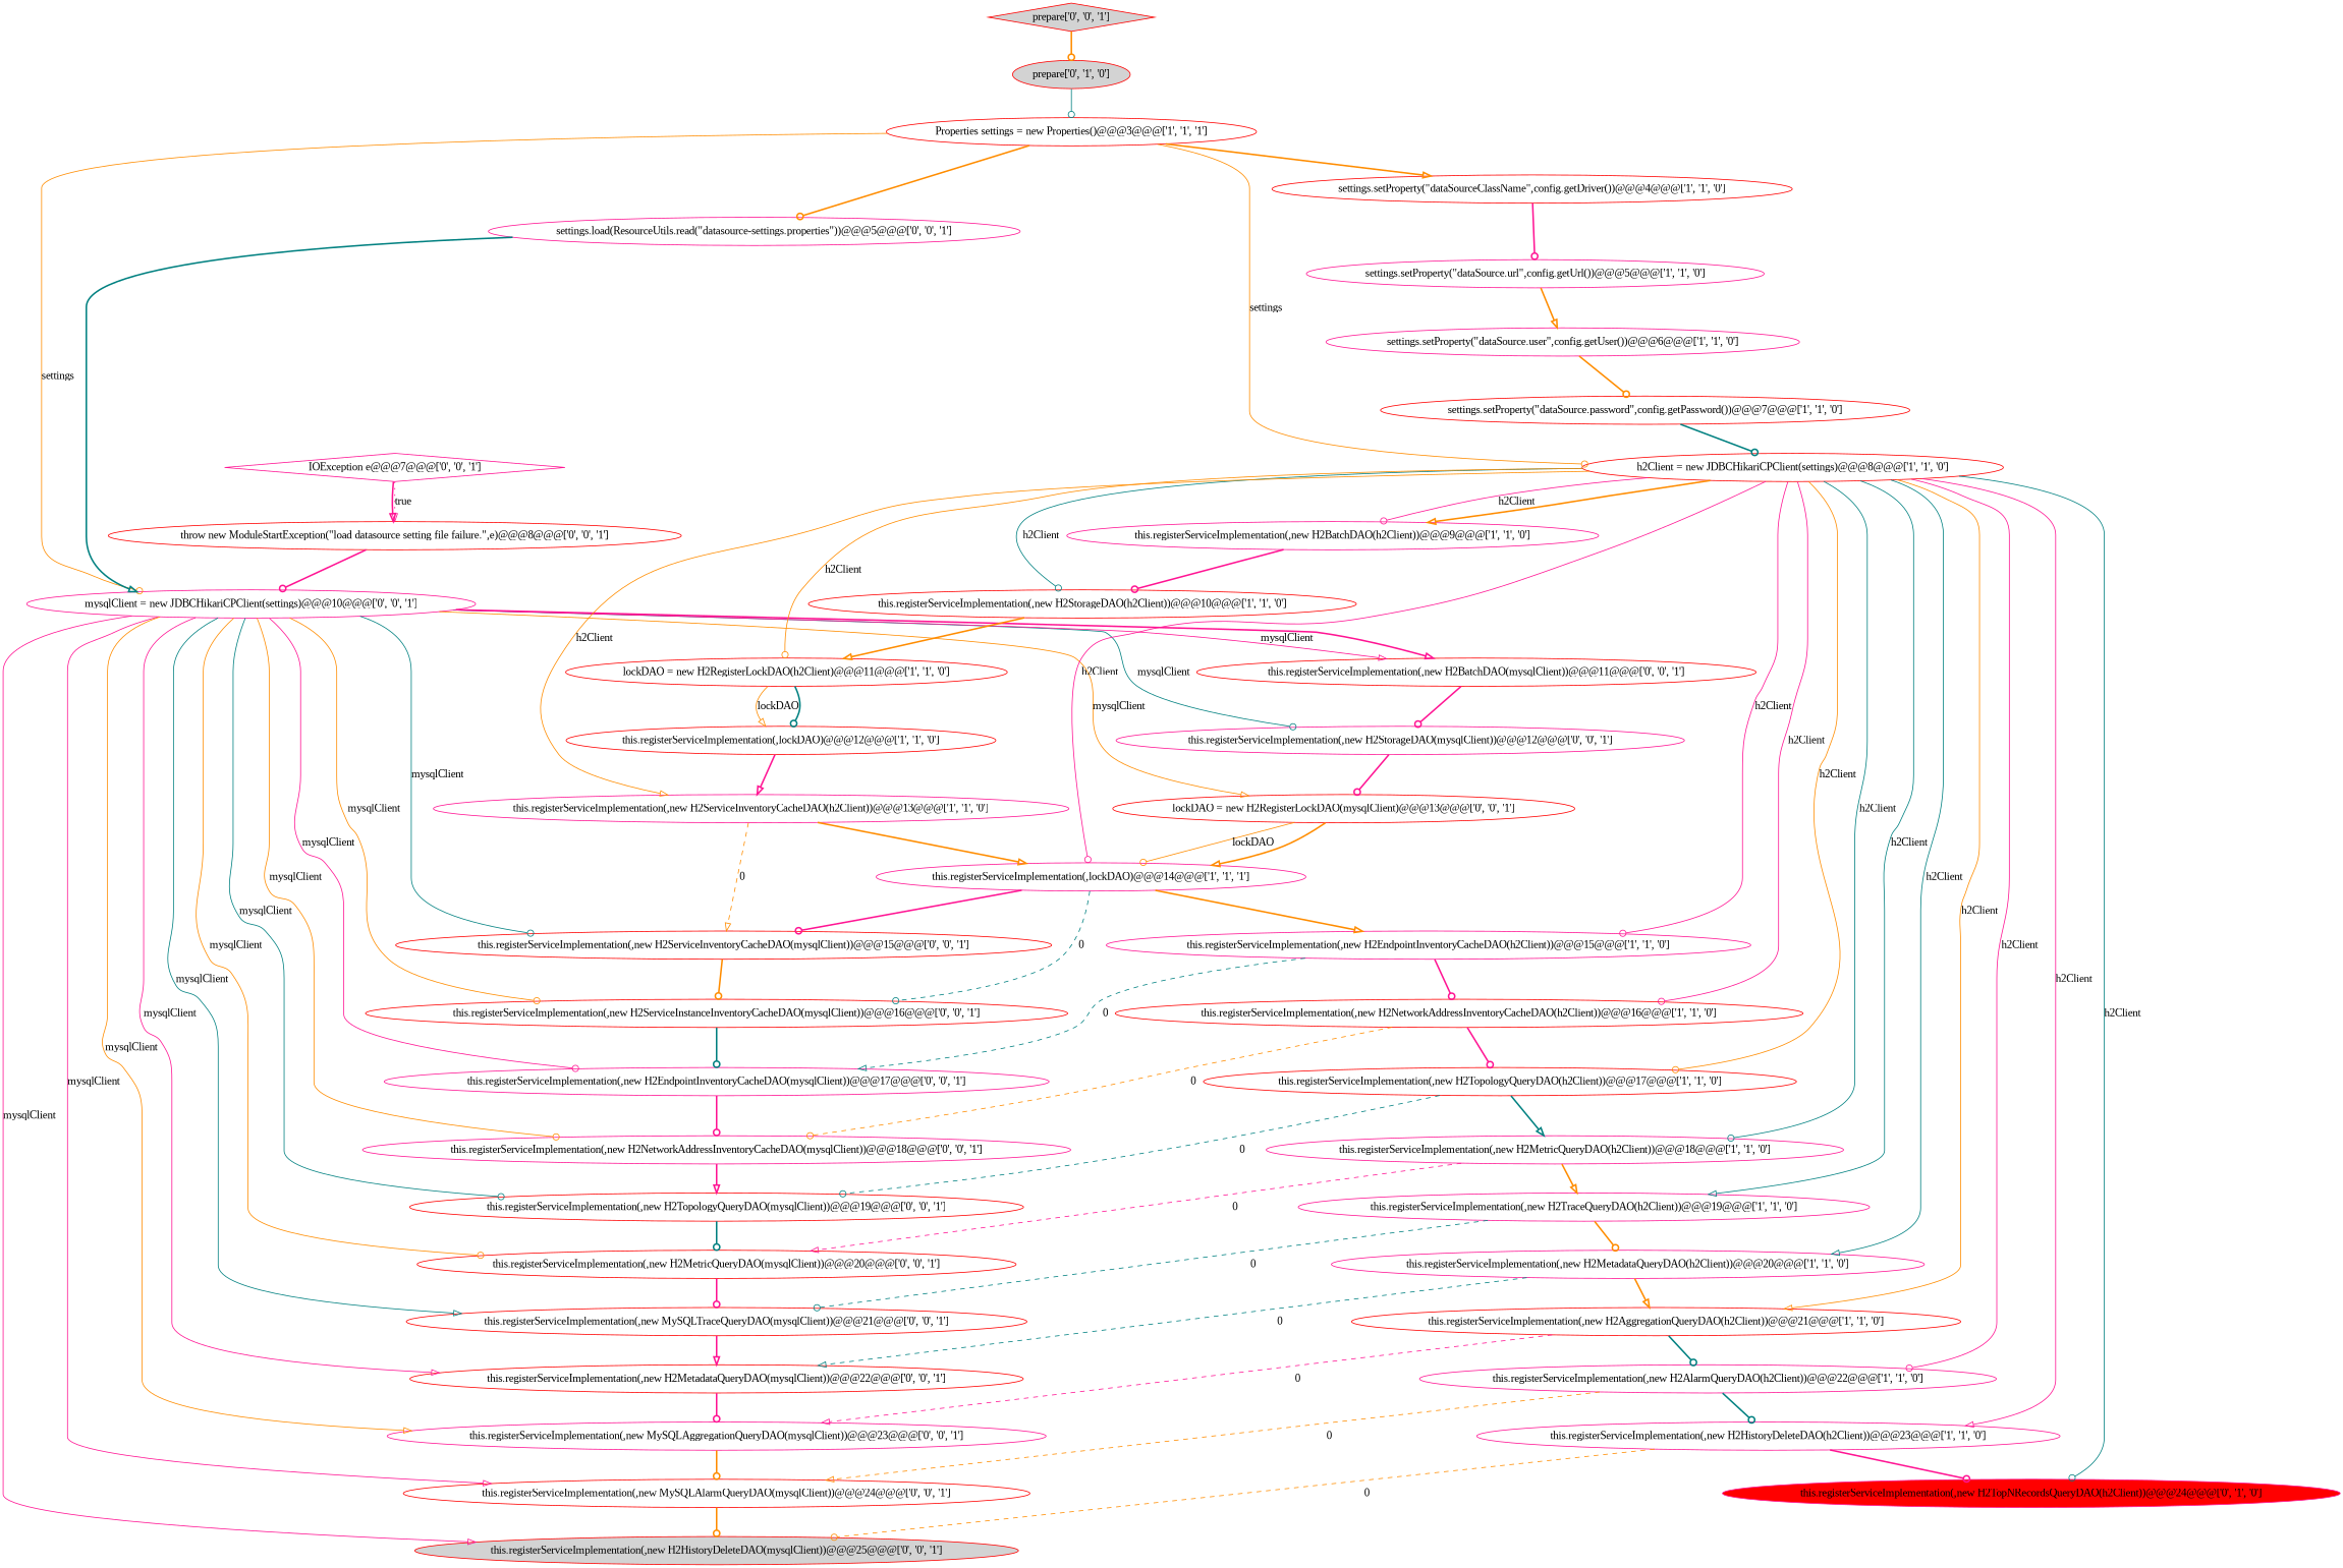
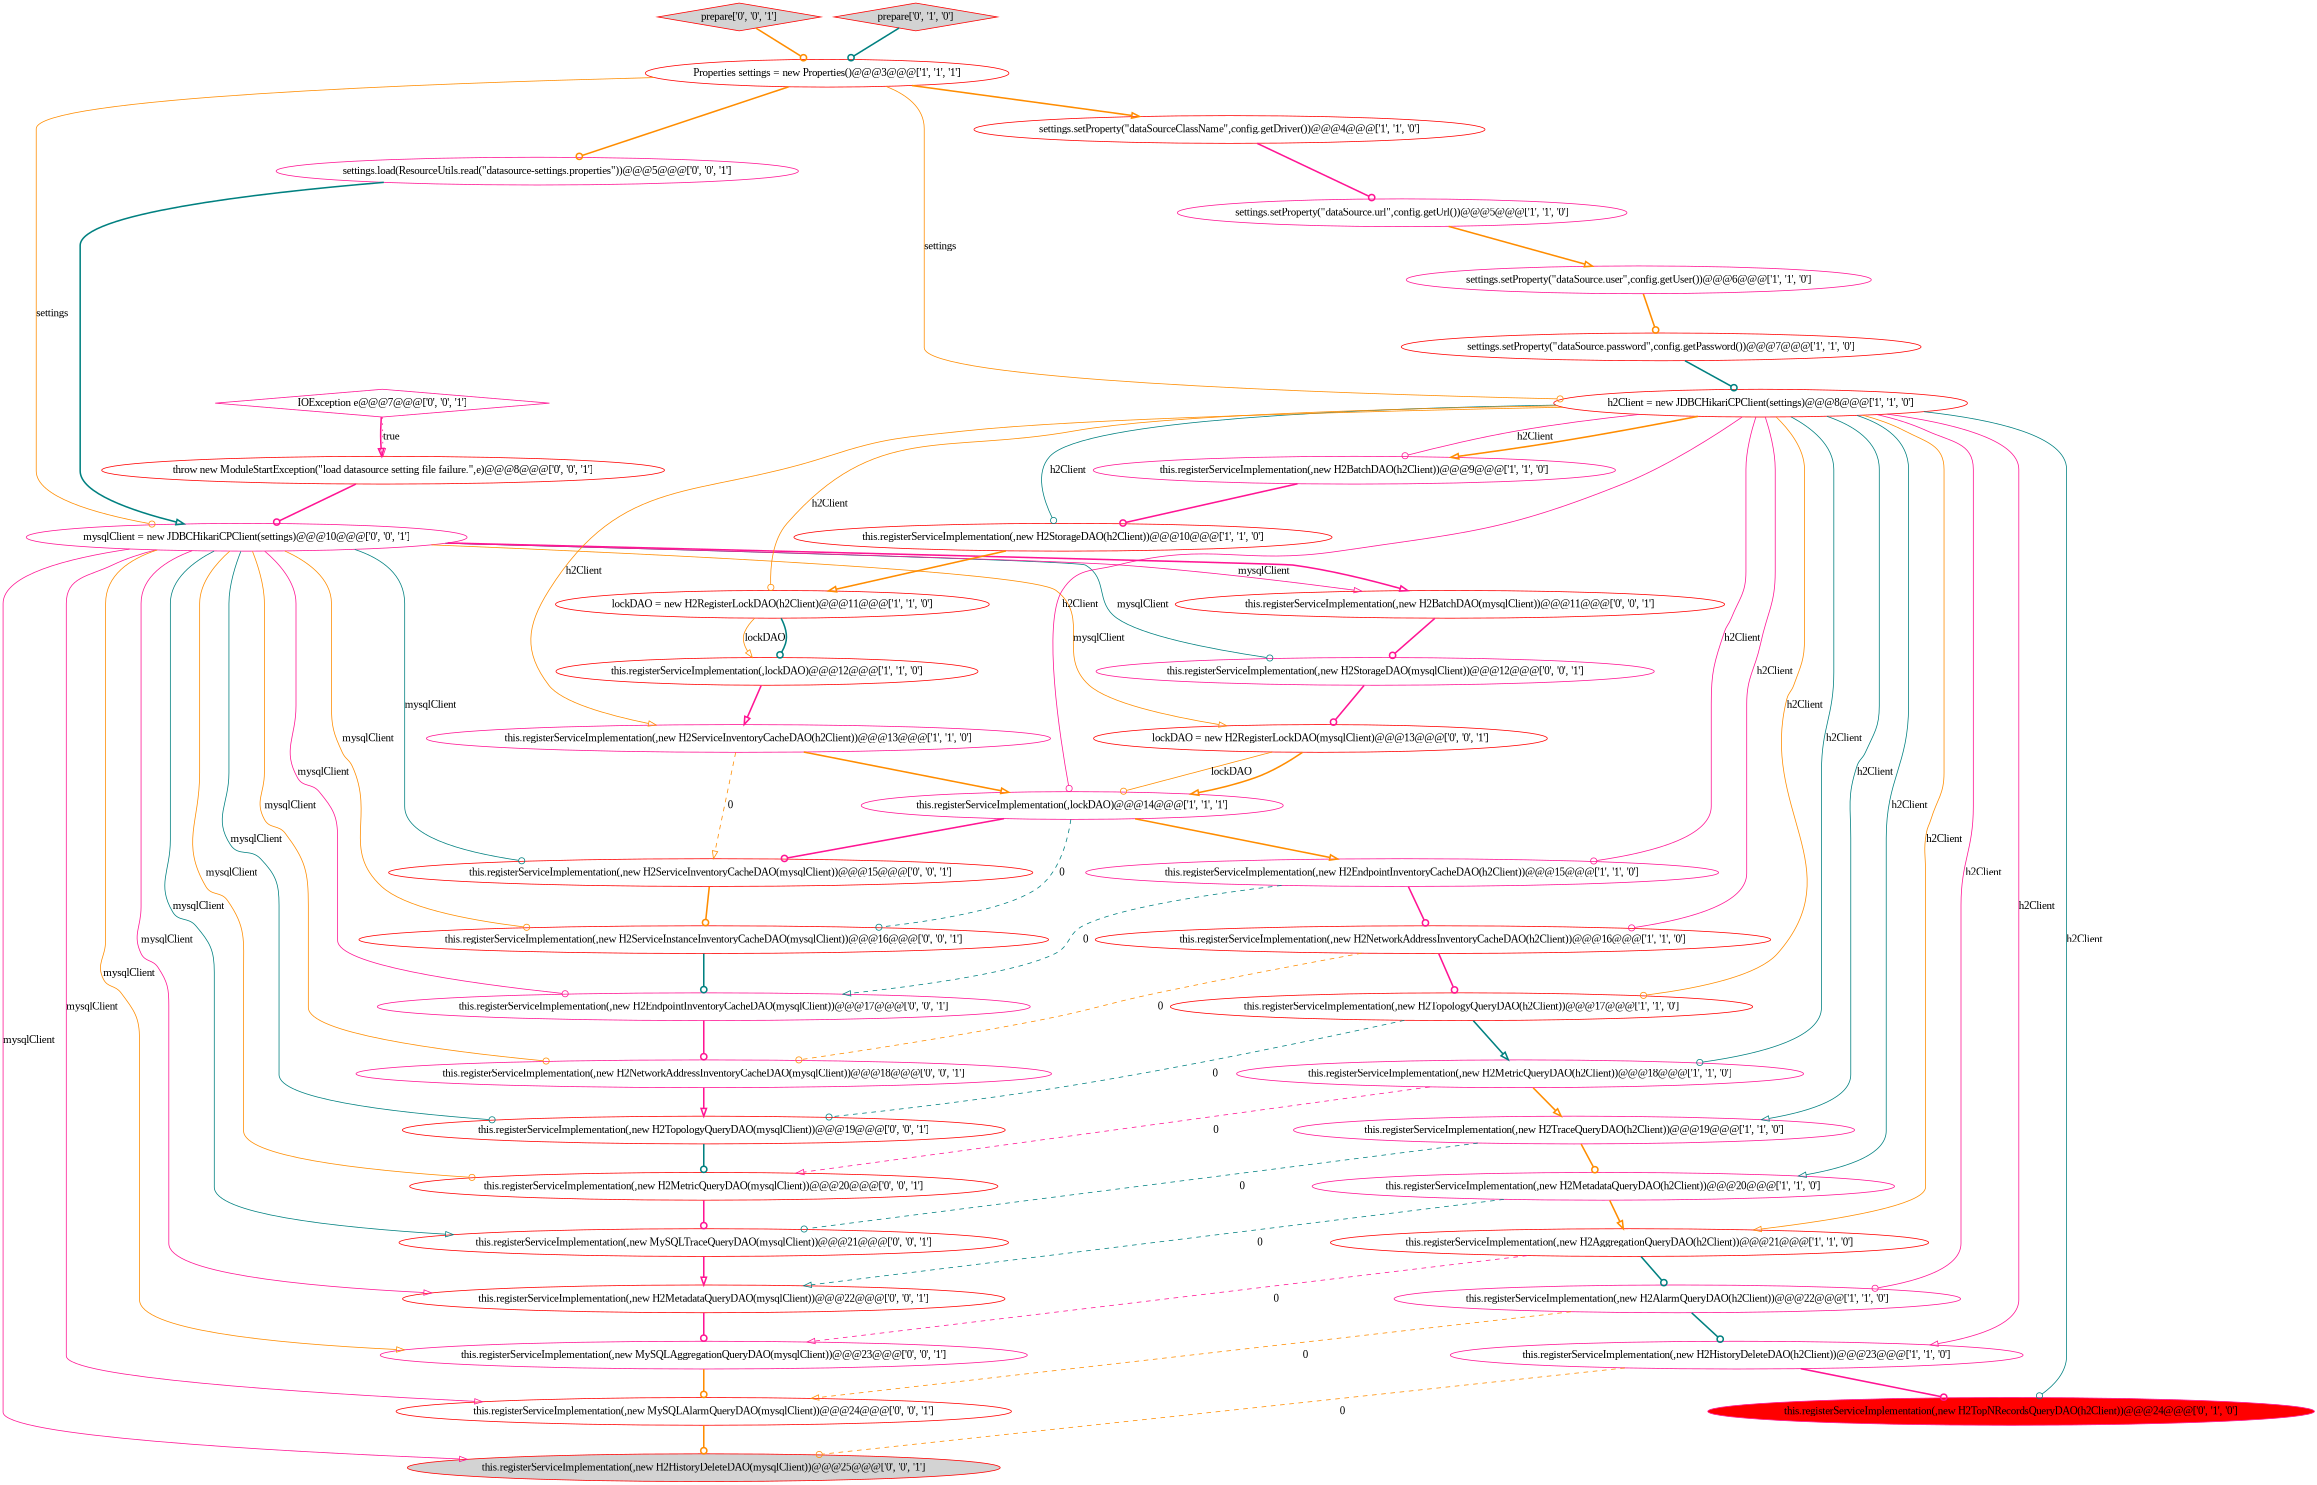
  digraph {
    fontname="Liberation Serif"
    node [color=red fillcolor=white fontname="Liberation Serif" shape=ellipse style=filled]
    edge [arrowhead=odot color=darkorange fontname="Liberation Serif" style=bold]
    n1 [fillcolor=lightgray label="prepare['0', '0', '1']" shape=diamond]
    n2 [label="Properties settings = new Properties()@@@3@@@['1', '1', '1']"]
    n3 [color=deeppink label="mysqlClient = new JDBCHikariCPClient(settings)@@@10@@@['0', '0', '1']"]
    n4 [label="h2Client = new JDBCHikariCPClient(settings)@@@8@@@['1', '1', '0']"]
    n5 [color=deeppink label="settings.load(ResourceUtils.read(\"datasource-settings.properties\"))@@@5@@@['0', '0', '1']"]
    n6 [label="settings.setProperty(\"dataSourceClassName\",config.getDriver())@@@4@@@['1', '1', '0']"]
    n7 [label="this.registerServiceImplementation(,new H2TopologyQueryDAO(mysqlClient))@@@19@@@['0', '0', '1']"]
    n8 [label="this.registerServiceImplementation(,new H2MetricQueryDAO(mysqlClient))@@@20@@@['0', '0', '1']"]
    n9 [color=deeppink label="this.registerServiceImplementation(,new H2StorageDAO(mysqlClient))@@@12@@@['0', '0', '1']"]
    n10 [label="lockDAO = new H2RegisterLockDAO(mysqlClient)@@@13@@@['0', '0', '1']"]
    n11 [color=deeppink label="this.registerServiceImplementation(,new H2NetworkAddressInventoryCacheDAO(mysqlClient))@@@18@@@['0', '0', '1']"]
    n12 [label="this.registerServiceImplementation(,new MySQLAlarmQueryDAO(mysqlClient))@@@24@@@['0', '0', '1']"]
    n13 [fillcolor=lightgray label="this.registerServiceImplementation(,new H2HistoryDeleteDAO(mysqlClient))@@@25@@@['0', '0', '1']"]
    n14 [color=deeppink label="this.registerServiceImplementation(,new H2EndpointInventoryCacheDAO(mysqlClient))@@@17@@@['0', '0', '1']"]
    n15 [label="this.registerServiceImplementation(,new H2ServiceInstanceInventoryCacheDAO(mysqlClient))@@@16@@@['0', '0', '1']"]
    n16 [label="this.registerServiceImplementation(,new MySQLTraceQueryDAO(mysqlClient))@@@21@@@['0', '0', '1']"]
    n17 [label="this.registerServiceImplementation(,new H2BatchDAO(mysqlClient))@@@11@@@['0', '0', '1']"]
    n18 [label="this.registerServiceImplementation(,new H2MetadataQueryDAO(mysqlClient))@@@22@@@['0', '0', '1']"]
    n19 [color=deeppink label="this.registerServiceImplementation(,new MySQLAggregationQueryDAO(mysqlClient))@@@23@@@['0', '0', '1']"]
    n20 [label="this.registerServiceImplementation(,new H2ServiceInventoryCacheDAO(mysqlClient))@@@15@@@['0', '0', '1']"]
    n21 [color=deeppink label="this.registerServiceImplementation(,new H2EndpointInventoryCacheDAO(h2Client))@@@15@@@['1', '1', '0']"]
    n22 [label="this.registerServiceImplementation(,new H2NetworkAddressInventoryCacheDAO(h2Client))@@@16@@@['1', '1', '0']"]
    n23 [color=deeppink label="this.registerServiceImplementation(,new H2HistoryDeleteDAO(h2Client))@@@23@@@['1', '1', '0']"]
    n24 [color=deeppink fillcolor=red label="this.registerServiceImplementation(,new H2TopNRecordsQueryDAO(h2Client))@@@24@@@['0', '1', '0']"]
    n25 [label="this.registerServiceImplementation(,new H2TopologyQueryDAO(h2Client))@@@17@@@['1', '1', '0']"]
    n26 [color=deeppink label="this.registerServiceImplementation(,new H2AlarmQueryDAO(h2Client))@@@22@@@['1', '1', '0']"]
    n27 [color=deeppink label="this.registerServiceImplementation(,new H2BatchDAO(h2Client))@@@9@@@['1', '1', '0']"]
    n28 [label="this.registerServiceImplementation(,new H2StorageDAO(h2Client))@@@10@@@['1', '1', '0']"]
    n29 [color=deeppink label="this.registerServiceImplementation(,new H2ServiceInventoryCacheDAO(h2Client))@@@13@@@['1', '1', '0']"]
    n30 [color=deeppink label="this.registerServiceImplementation(,lockDAO)@@@14@@@['1', '1', '1']"]
    n31 [color=deeppink label="this.registerServiceImplementation(,new H2MetadataQueryDAO(h2Client))@@@20@@@['1', '1', '0']"]
    n32 [label="this.registerServiceImplementation(,new H2AggregationQueryDAO(h2Client))@@@21@@@['1', '1', '0']"]
    n33 [label="lockDAO = new H2RegisterLockDAO(h2Client)@@@11@@@['1', '1', '0']"]
    n34 [color=deeppink label="this.registerServiceImplementation(,new H2MetricQueryDAO(h2Client))@@@18@@@['1', '1', '0']"]
    n35 [color=deeppink label="this.registerServiceImplementation(,new H2TraceQueryDAO(h2Client))@@@19@@@['1', '1', '0']"]
    n36 [color=deeppink label="settings.setProperty(\"dataSource.url\",config.getUrl())@@@5@@@['1', '1', '0']"]
-   n37 [fillcolor=lightgray label="prepare['0', '1', '0']"]
+   n37 [fillcolor=lightgray label="prepare['0', '1', '0']" shape=diamond]
    n38 [color=deeppink label="settings.setProperty(\"dataSource.user\",config.getUser())@@@6@@@['1', '1', '0']"]
    n39 [label="settings.setProperty(\"dataSource.password\",config.getPassword())@@@7@@@['1', '1', '0']"]
    n40 [color=deeppink label="IOException e@@@7@@@['0', '0', '1']" shape=diamond]
    n41 [label="throw new ModuleStartException(\"load datasource setting file failure.\",e)@@@8@@@['0', '0', '1']"]
    n42 [label="this.registerServiceImplementation(,lockDAO)@@@12@@@['1', '1', '0']"]
-   n1 -> n37
+   n1 -> n2
    n2 -> n3 [label=settings style=solid]
    n2 -> n4 [label=settings style=solid]
    n2 -> n5
    n2 -> n6 [arrowhead=onormal]
    n3 -> n7 [color=teal label=mysqlClient style=solid]
    n3 -> n8 [label=mysqlClient style=solid]
    n3 -> n9 [color=teal label=mysqlClient style=solid]
    n3 -> n10 [arrowhead=onormal label=mysqlClient style=solid]
    n3 -> n11 [label=mysqlClient style=solid]
    n3 -> n12 [arrowhead=onormal color=deeppink label=mysqlClient style=solid]
    n3 -> n13 [arrowhead=onormal color=deeppink label=mysqlClient style=solid]
    n3 -> n14 [color=deeppink label=mysqlClient style=solid]
    n3 -> n15 [label=mysqlClient style=solid]
    n3 -> n16 [arrowhead=onormal color=teal label=mysqlClient style=solid]
    n3 -> n17 [arrowhead=onormal color=deeppink label=mysqlClient style=solid]
    n3 -> n17 [arrowhead=onormal color=deeppink]
    n3 -> n18 [arrowhead=onormal color=deeppink label=mysqlClient style=solid]
    n3 -> n19 [arrowhead=onormal label=mysqlClient style=solid]
    n3 -> n20 [color=teal label=mysqlClient style=solid]
    n4 -> n21 [color=deeppink label=h2Client style=solid]
    n4 -> n22 [color=deeppink label=h2Client style=solid]
    n4 -> n23 [arrowhead=onormal color=deeppink label=h2Client style=solid]
    n4 -> n24 [color=teal label=h2Client style=solid]
    n4 -> n25 [label=h2Client style=solid]
    n4 -> n26 [color=deeppink label=h2Client style=solid]
    n4 -> n27 [color=deeppink label=h2Client style=solid]
    n4 -> n27 [arrowhead=onormal]
    n4 -> n28 [color=teal label=h2Client style=solid]
    n4 -> n29 [arrowhead=onormal label=h2Client style=solid]
    n4 -> n30 [color=deeppink label=h2Client style=solid]
    n4 -> n31 [arrowhead=onormal color=teal label=h2Client style=solid]
    n4 -> n32 [arrowhead=onormal label=h2Client style=solid]
    n4 -> n33 [label=h2Client style=solid]
    n4 -> n34 [color=teal label=h2Client style=solid]
    n4 -> n35 [arrowhead=onormal color=teal label=h2Client style=solid]
    n5 -> n3 [arrowhead=onormal color=teal]
    n6 -> n36 [color=deeppink]
    n7 -> n8 [color=teal]
    n8 -> n16 [color=deeppink]
    n9 -> n10 [color=deeppink]
    n10 -> n30 [label=lockDAO style=solid]
    n10 -> n30 [arrowhead=onormal]
    n11 -> n7 [arrowhead=onormal color=deeppink]
    n12 -> n13
    n14 -> n11 [color=deeppink]
    n15 -> n14 [color=teal]
    n16 -> n18 [arrowhead=onormal color=deeppink]
    n17 -> n9 [color=deeppink]
    n18 -> n19 [color=deeppink]
    n19 -> n12
    n20 -> n15
    n21 -> n14 [arrowhead=onormal color=teal label=0 style=dashed]
    n21 -> n22 [color=deeppink]
    n22 -> n11 [label=0 style=dashed]
    n22 -> n25 [color=deeppink]
    n23 -> n13 [label=0 style=dashed]
    n23 -> n24 [color=deeppink]
    n25 -> n7 [color=teal label=0 style=dashed]
    n25 -> n34 [arrowhead=onormal color=teal]
    n26 -> n12 [arrowhead=onormal label=0 style=dashed]
    n26 -> n23 [color=teal]
    n27 -> n28 [color=deeppink]
    n28 -> n33 [arrowhead=onormal]
    n29 -> n20 [arrowhead=onormal label=0 style=dashed]
    n29 -> n30 [arrowhead=onormal]
    n30 -> n15 [color=teal label=0 style=dashed]
    n30 -> n20 [color=deeppink]
    n30 -> n21 [arrowhead=onormal]
    n31 -> n18 [arrowhead=onormal color=teal label=0 style=dashed]
    n31 -> n32 [arrowhead=onormal]
    n32 -> n19 [arrowhead=onormal color=deeppink label=0 style=dashed]
    n32 -> n26 [color=teal]
    n33 -> n42 [arrowhead=onormal label=lockDAO style=solid]
    n33 -> n42 [color=teal]
    n34 -> n8 [arrowhead=onormal color=deeppink label=0 style=dashed]
    n34 -> n35 [arrowhead=onormal]
    n35 -> n16 [color=teal label=0 style=dashed]
    n35 -> n31
    n36 -> n38 [arrowhead=onormal]
-   n37 -> n2 [color=teal style=solid]
+   n37 -> n2 [color=teal]
    n38 -> n39
    n39 -> n4 [color=teal]
    n40 -> n41 [arrowhead=onormal color=deeppink]
    n40 -> n41 [arrowhead=onormal color=deeppink label=true style=dotted]
    n41 -> n3 [color=deeppink]
    n42 -> n29 [arrowhead=onormal color=deeppink]
  }
